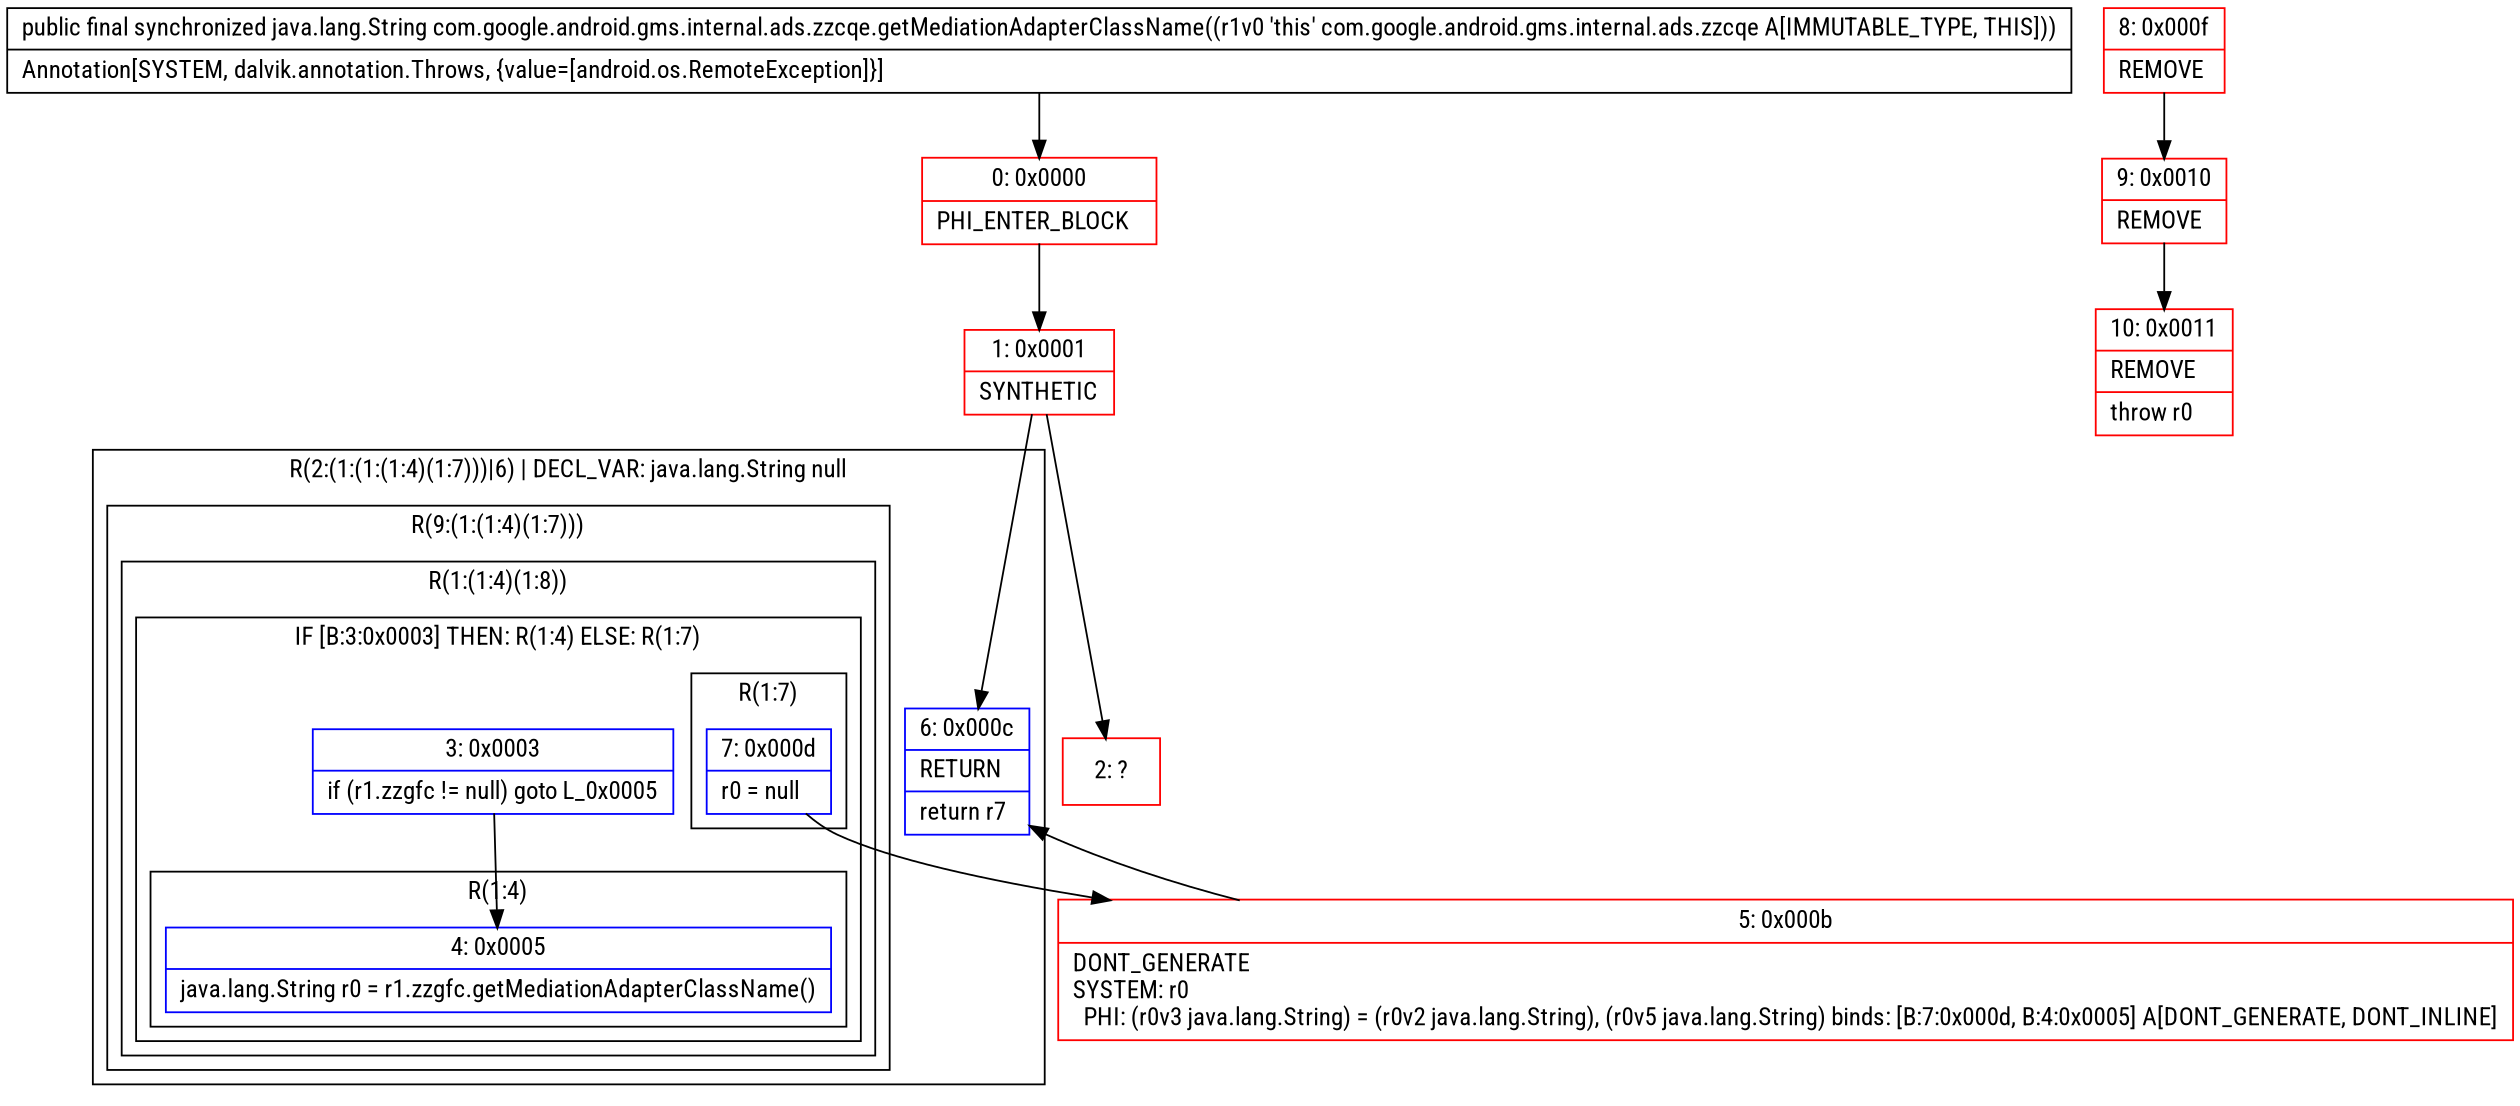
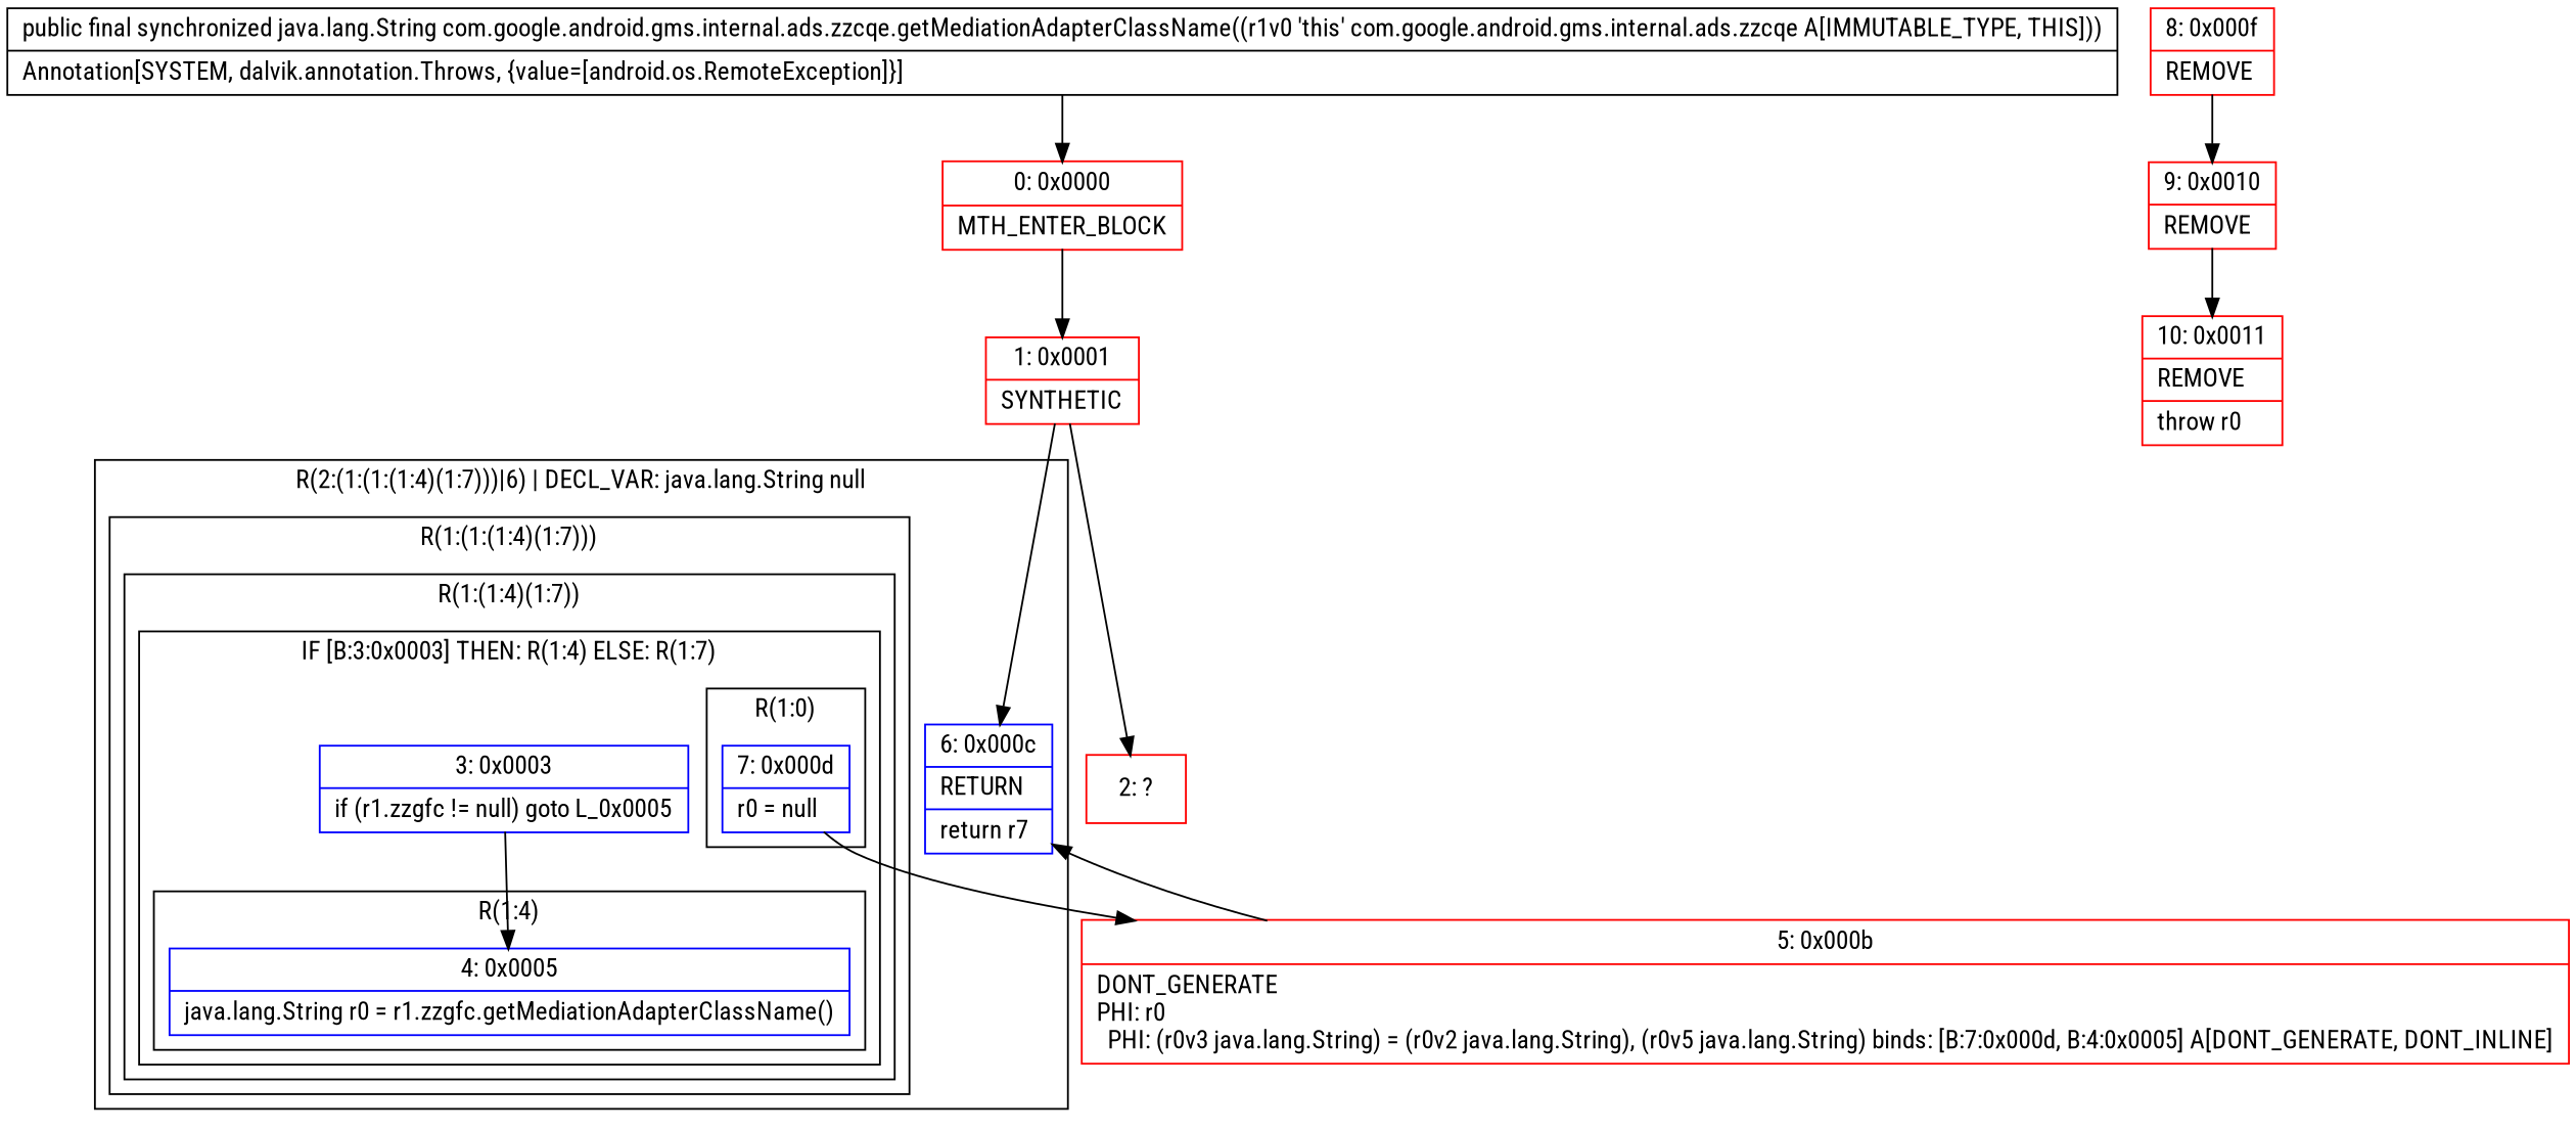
  digraph {
    fontname="Roboto Condensed"
    node [color=red fontname="Roboto Condensed" shape=record]
    edge [fontname="Roboto Condensed"]
    n1 [color=blue label="{4\:\ 0x0005|java.lang.String r0 = r1.zzgfc.getMediationAdapterClassName()\l}"]
    n2 [color=blue label="{7\:\ 0x000d|r0 = null\l}"]
    n3 [color=blue label="{3\:\ 0x0003|if (r1.zzgfc != null) goto L_0x0005\l}"]
    n4 [color=blue label="{6\:\ 0x000c|RETURN\l|return r7\l}"]
-   n5 [label="{5\:\ 0x000b|DONT_GENERATE\lSYSTEM: r0 \l  PHI: (r0v3 java.lang.String) = (r0v2 java.lang.String), (r0v5 java.lang.String) binds: [B:7:0x000d, B:4:0x0005] A[DONT_GENERATE, DONT_INLINE]\l}"]
-   n6 [label="{0\:\ 0x0000|PHI_ENTER_BLOCK\l}"]
+   n5 [label="{5\:\ 0x000b|DONT_GENERATE\lPHI: r0 \l  PHI: (r0v3 java.lang.String) = (r0v2 java.lang.String), (r0v5 java.lang.String) binds: [B:7:0x000d, B:4:0x0005] A[DONT_GENERATE, DONT_INLINE]\l}"]
+   n6 [label="{0\:\ 0x0000|MTH_ENTER_BLOCK\l}"]
    n7 [label="{1\:\ 0x0001|SYNTHETIC\l}"]
    n8 [label="{2\:\ ?}"]
    n9 [label="{8\:\ 0x000f|REMOVE\l}"]
    n10 [label="{9\:\ 0x0010|REMOVE\l}"]
    n11 [label="{10\:\ 0x0011|REMOVE\l|throw r0\l}"]
    n12 [label="{public final synchronized java.lang.String com.google.android.gms.internal.ads.zzcqe.getMediationAdapterClassName((r1v0 'this' com.google.android.gms.internal.ads.zzcqe A[IMMUTABLE_TYPE, THIS]))  | Annotation[SYSTEM, dalvik.annotation.Throws, \{value=[android.os.RemoteException]\}]\l}" color=""]
    subgraph cluster_1 {
      label="R(2:(1:(1:(1:4)(1:7)))|6) | DECL_VAR: java.lang.String null\l"
      n4
      subgraph cluster_2 {
-       label="R(9:(1:(1:4)(1:7)))"
+       label="R(1:(1:(1:4)(1:7)))"
        subgraph cluster_3 {
-         label="R(1:(1:4)(1:8))"
+         label="R(1:(1:4)(1:7))"
          subgraph cluster_4 {
            label="IF [B:3:0x0003] THEN: R(1:4) ELSE: R(1:7)"
            n3
            subgraph cluster_5 {
              label="R(1:4)"
              n1
            }
            subgraph cluster_6 {
-             label="R(1:7)"
+             label="R(1:0)"
              n2
            }
          }
        }
      }
    }
    n2 -> n5
    n3 -> n1
    n5 -> n4
    n6 -> n7
    n7 -> n4
    n7 -> n8
    n9 -> n10
    n10 -> n11
    n12 -> n6
  }
